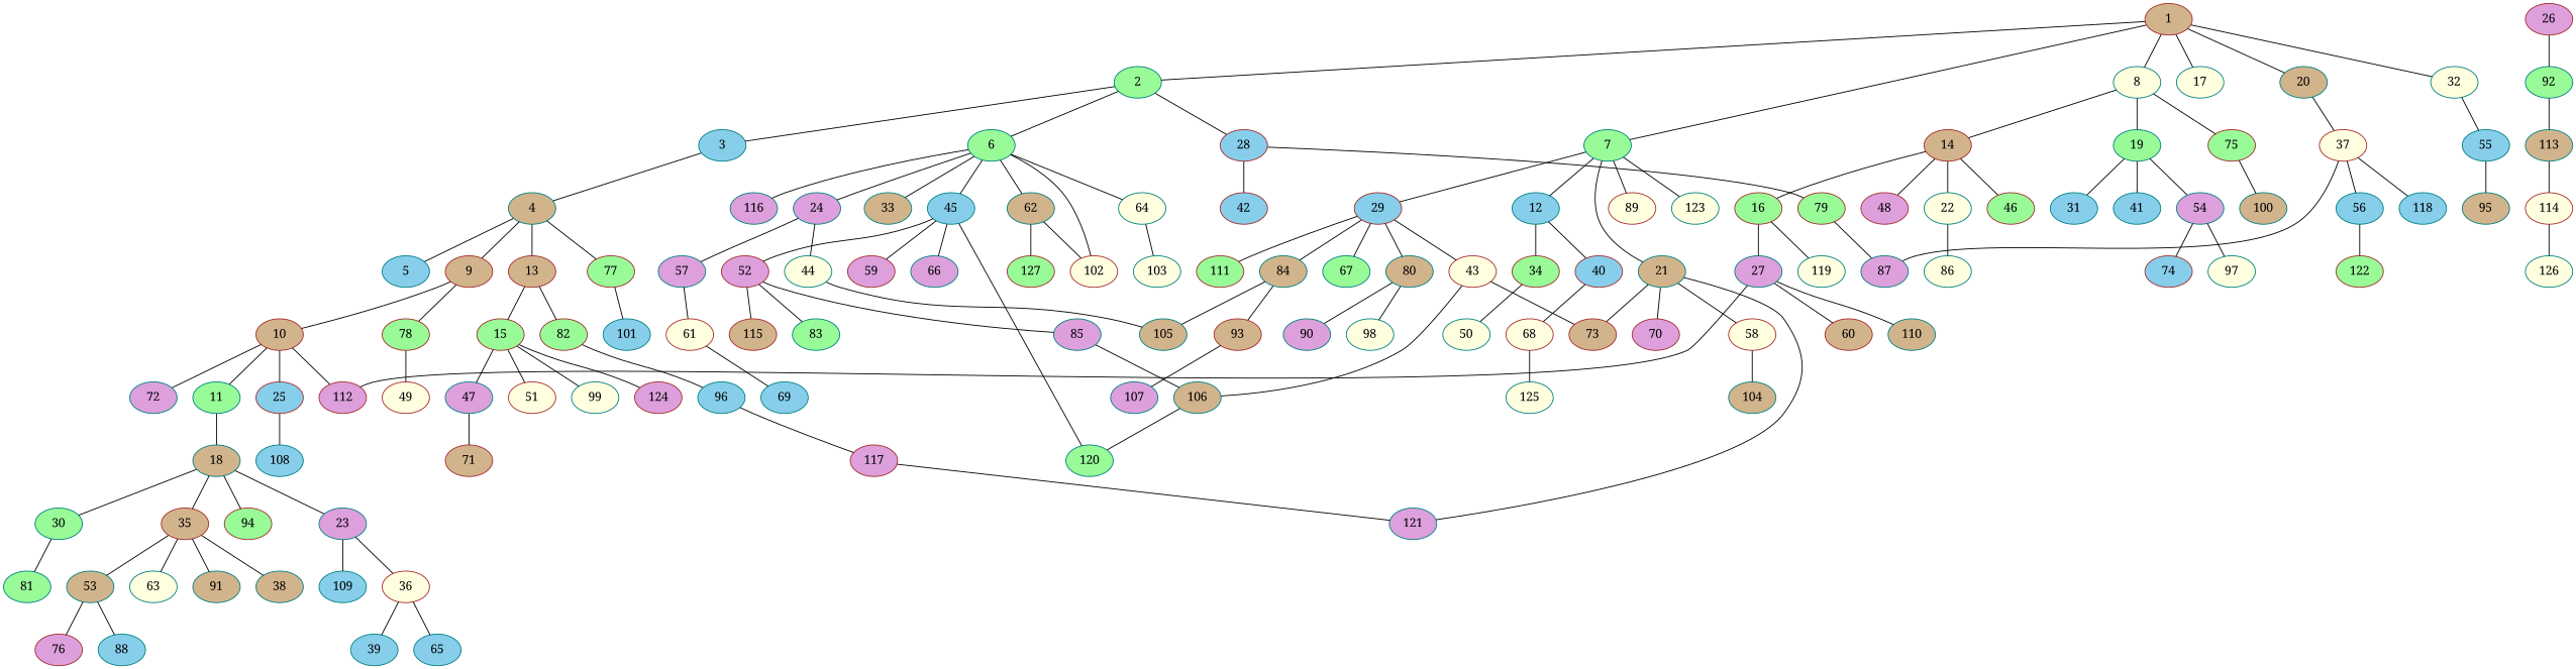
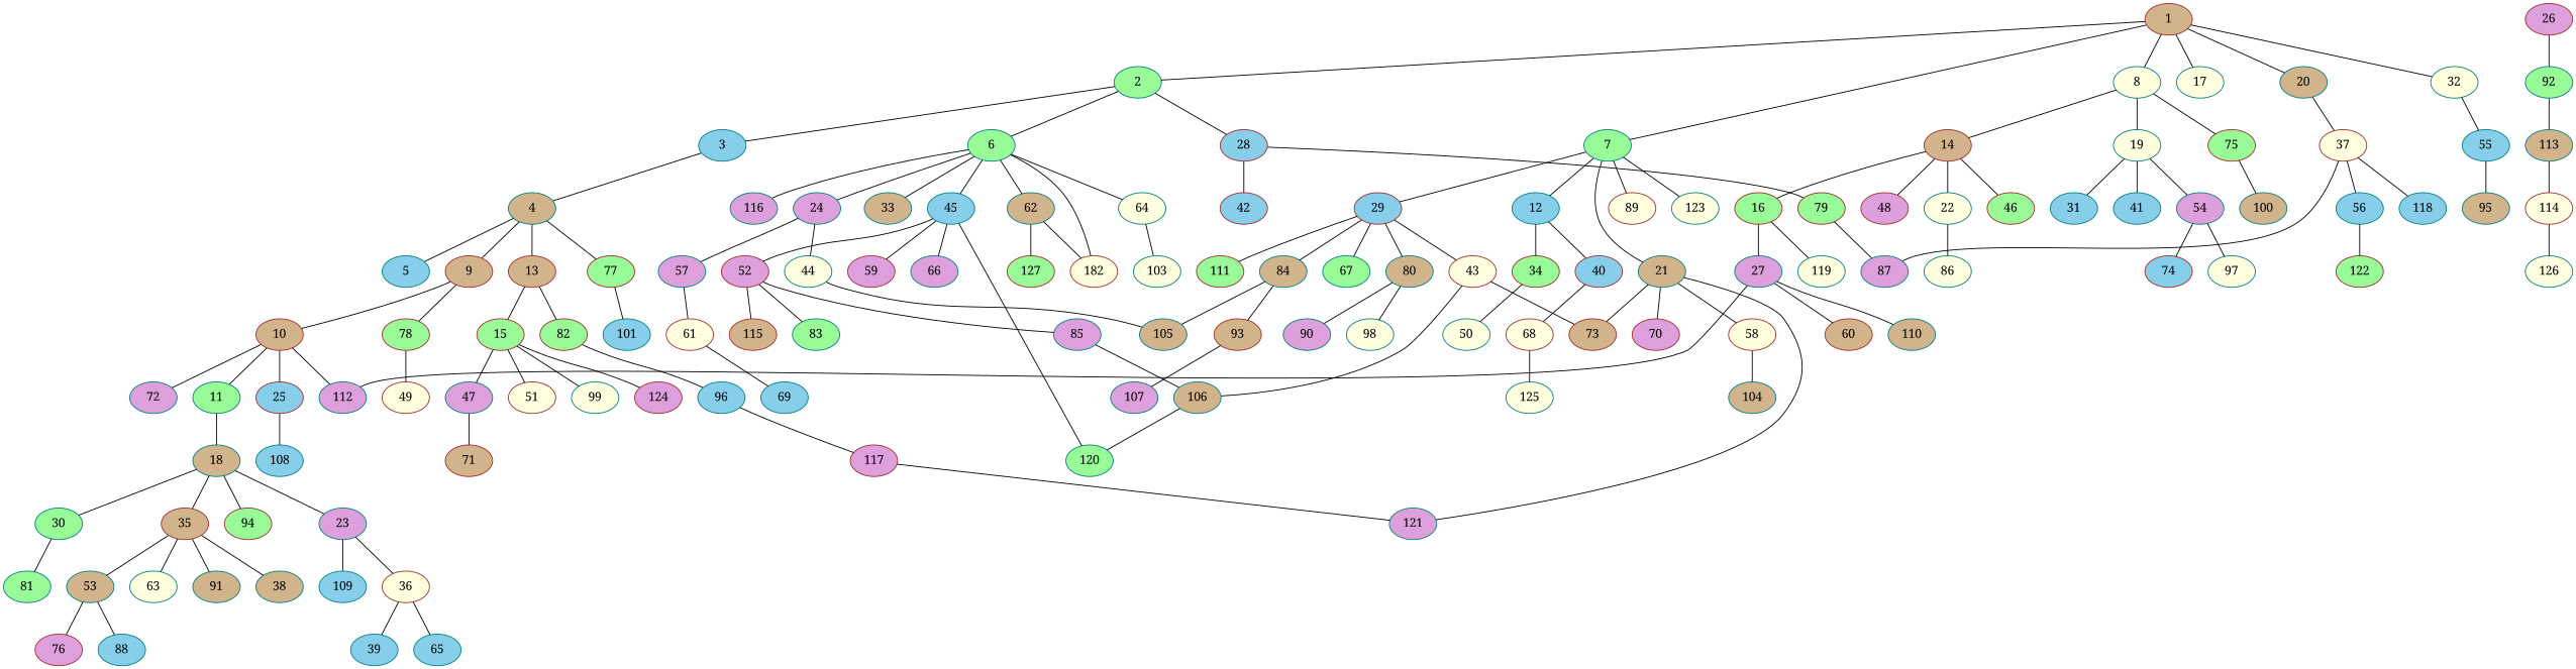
  graph {
    fontname="Noto Serif"
    node [color=teal fillcolor=tan fontname="Noto Serif" style=filled]
    edge [fontname="Noto Serif"]
    1 [color=brown]
    2 [fillcolor=palegreen]
    7 [fillcolor=palegreen]
    8 [fillcolor=lightyellow]
    17 [fillcolor=lightyellow]
    20
    32 [fillcolor=lightyellow]
    3 [fillcolor=skyblue]
    6 [fillcolor=palegreen]
    28 [color=brown fillcolor=skyblue]
    12 [fillcolor=skyblue]
    21
    29 [color=brown fillcolor=skyblue]
    89 [color=brown fillcolor=lightyellow]
    123 [fillcolor=lightyellow]
    14 [color=brown]
-   19 [fillcolor=palegreen]
+   19 [fillcolor=lightyellow]
    75 [color=brown fillcolor=palegreen]
    37 [color=brown fillcolor=lightyellow]
    55 [fillcolor=skyblue]
    4
    24 [fillcolor=plum]
    33
    45 [fillcolor=skyblue]
    62
    64 [fillcolor=lightyellow]
-   102 [color=brown fillcolor=lightyellow]
+   102 [color=brown fillcolor=lightyellow label=182]
    116 [fillcolor=plum]
    42 [color=brown fillcolor=skyblue]
    79 [color=brown fillcolor=palegreen]
    5 [fillcolor=skyblue]
    9 [color=brown]
    13 [color=brown]
    77 [color=brown fillcolor=palegreen]
    10 [color=brown]
    78 [color=brown fillcolor=palegreen]
    15 [color=brown fillcolor=palegreen]
    82 [color=brown fillcolor=palegreen]
    101 [fillcolor=skyblue]
    44 [fillcolor=lightyellow]
    57 [fillcolor=plum]
    52 [color=brown fillcolor=plum]
    59 [color=brown fillcolor=plum]
    66 [fillcolor=plum]
    120 [fillcolor=palegreen]
    127 [color=brown fillcolor=palegreen]
    103 [fillcolor=lightyellow]
    34 [color=brown fillcolor=palegreen]
    40 [color=brown fillcolor=skyblue]
    58 [color=brown fillcolor=lightyellow]
    70 [color=brown fillcolor=plum]
    73 [color=brown]
    121 [fillcolor=plum]
    43 [color=brown fillcolor=lightyellow]
    67 [fillcolor=palegreen]
    80
    84
    111 [color=brown fillcolor=palegreen]
    16 [color=brown fillcolor=palegreen]
    22 [fillcolor=lightyellow]
    46 [color=brown fillcolor=palegreen]
    48 [color=brown fillcolor=plum]
    31 [fillcolor=skyblue]
    41 [fillcolor=skyblue]
    54 [fillcolor=plum]
    100
    11 [fillcolor=palegreen]
    25 [color=brown fillcolor=skyblue]
    72 [fillcolor=plum]
-   112 [color=brown fillcolor=plum]
+   112 [fillcolor=plum]
    49 [color=brown fillcolor=lightyellow]
    18
    108 [fillcolor=skyblue]
    23 [fillcolor=plum]
    30 [fillcolor=palegreen]
    35 [color=brown]
    94 [color=brown fillcolor=palegreen]
    50 [fillcolor=lightyellow]
    68 [color=brown fillcolor=lightyellow]
    47 [fillcolor=plum]
    51 [color=brown fillcolor=lightyellow]
    99 [fillcolor=lightyellow]
    124 [color=brown fillcolor=plum]
    96 [fillcolor=skyblue]
    27 [fillcolor=plum]
    119 [fillcolor=lightyellow]
    86 [fillcolor=lightyellow]
    71 [color=brown]
    60 [color=brown]
    110
    36 [color=brown fillcolor=lightyellow]
    109 [fillcolor=skyblue]
    81 [fillcolor=palegreen]
    38
    53
    63 [fillcolor=lightyellow]
    91
    74 [color=brown fillcolor=skyblue]
    97 [fillcolor=lightyellow]
    56 [fillcolor=skyblue]
    87 [fillcolor=plum]
    118 [fillcolor=skyblue]
    104
    26 [color=brown fillcolor=plum]
    92 [fillcolor=palegreen]
    39 [fillcolor=skyblue]
    65 [fillcolor=skyblue]
    105
    61 [color=brown fillcolor=lightyellow]
    113
    106
    90 [fillcolor=plum]
    98 [fillcolor=lightyellow]
    93 [color=brown]
    95
    76 [color=brown fillcolor=plum]
    88 [fillcolor=skyblue]
    122 [color=brown fillcolor=palegreen]
    125 [fillcolor=lightyellow]
    83 [fillcolor=palegreen]
    85 [fillcolor=plum]
    115 [color=brown]
    69 [fillcolor=skyblue]
    117 [color=brown fillcolor=plum]
    107 [fillcolor=plum]
    114 [color=brown fillcolor=lightyellow]
    126 [fillcolor=lightyellow]
    1 -- 2
    1 -- 7
    1 -- 8
    1 -- 17
    1 -- 20
    1 -- 32
    2 -- 3
    2 -- 6
    2 -- 28
    7 -- 12
    7 -- 21
    7 -- 29
    7 -- 89
    7 -- 123
    8 -- 14
    8 -- 19
    8 -- 75
    20 -- 37
    32 -- 55
    3 -- 4
    6 -- 24
    6 -- 33
    6 -- 45
    6 -- 62
    6 -- 64
    6 -- 102
    6 -- 116
    28 -- 42
    28 -- 79
    12 -- 34
    12 -- 40
    21 -- 58
    21 -- 70
    21 -- 73
    21 -- 121
    29 -- 43
    29 -- 67
    29 -- 80
    29 -- 84
    29 -- 111
    14 -- 16
    14 -- 22
    14 -- 46
    14 -- 48
    19 -- 31
    19 -- 41
    19 -- 54
    75 -- 100
    37 -- 56
    37 -- 87
    37 -- 118
    55 -- 95
    4 -- 5
    4 -- 9
    4 -- 13
    4 -- 77
    24 -- 44
    24 -- 57
    45 -- 52
    45 -- 59
    45 -- 66
    45 -- 120
    62 -- 102
    62 -- 127
    64 -- 103
    79 -- 87
    9 -- 10
    9 -- 78
    13 -- 15
    13 -- 82
    77 -- 101
    10 -- 11
    10 -- 25
    10 -- 72
    10 -- 112
    78 -- 49
    15 -- 47
    15 -- 51
    15 -- 99
    15 -- 124
    82 -- 96
    44 -- 105
    57 -- 61
    52 -- 83
    52 -- 85
    52 -- 115
    34 -- 50
    40 -- 68
    58 -- 104
    43 -- 73
    43 -- 106
    80 -- 90
    80 -- 98
    84 -- 105
    84 -- 93
    16 -- 27
    16 -- 119
    22 -- 86
    54 -- 74
    54 -- 97
    11 -- 18
    25 -- 108
    18 -- 23
    18 -- 30
    18 -- 35
    18 -- 94
    23 -- 36
    23 -- 109
    30 -- 81
    35 -- 38
    35 -- 53
    35 -- 63
    35 -- 91
    68 -- 125
    47 -- 71
    96 -- 117
    27 -- 112
    27 -- 60
    27 -- 110
    36 -- 39
    36 -- 65
    53 -- 76
    53 -- 88
    56 -- 122
    26 -- 92
    92 -- 113
    61 -- 69
    113 -- 114
    106 -- 120
    93 -- 107
    85 -- 106
    117 -- 121
    114 -- 126
  }
